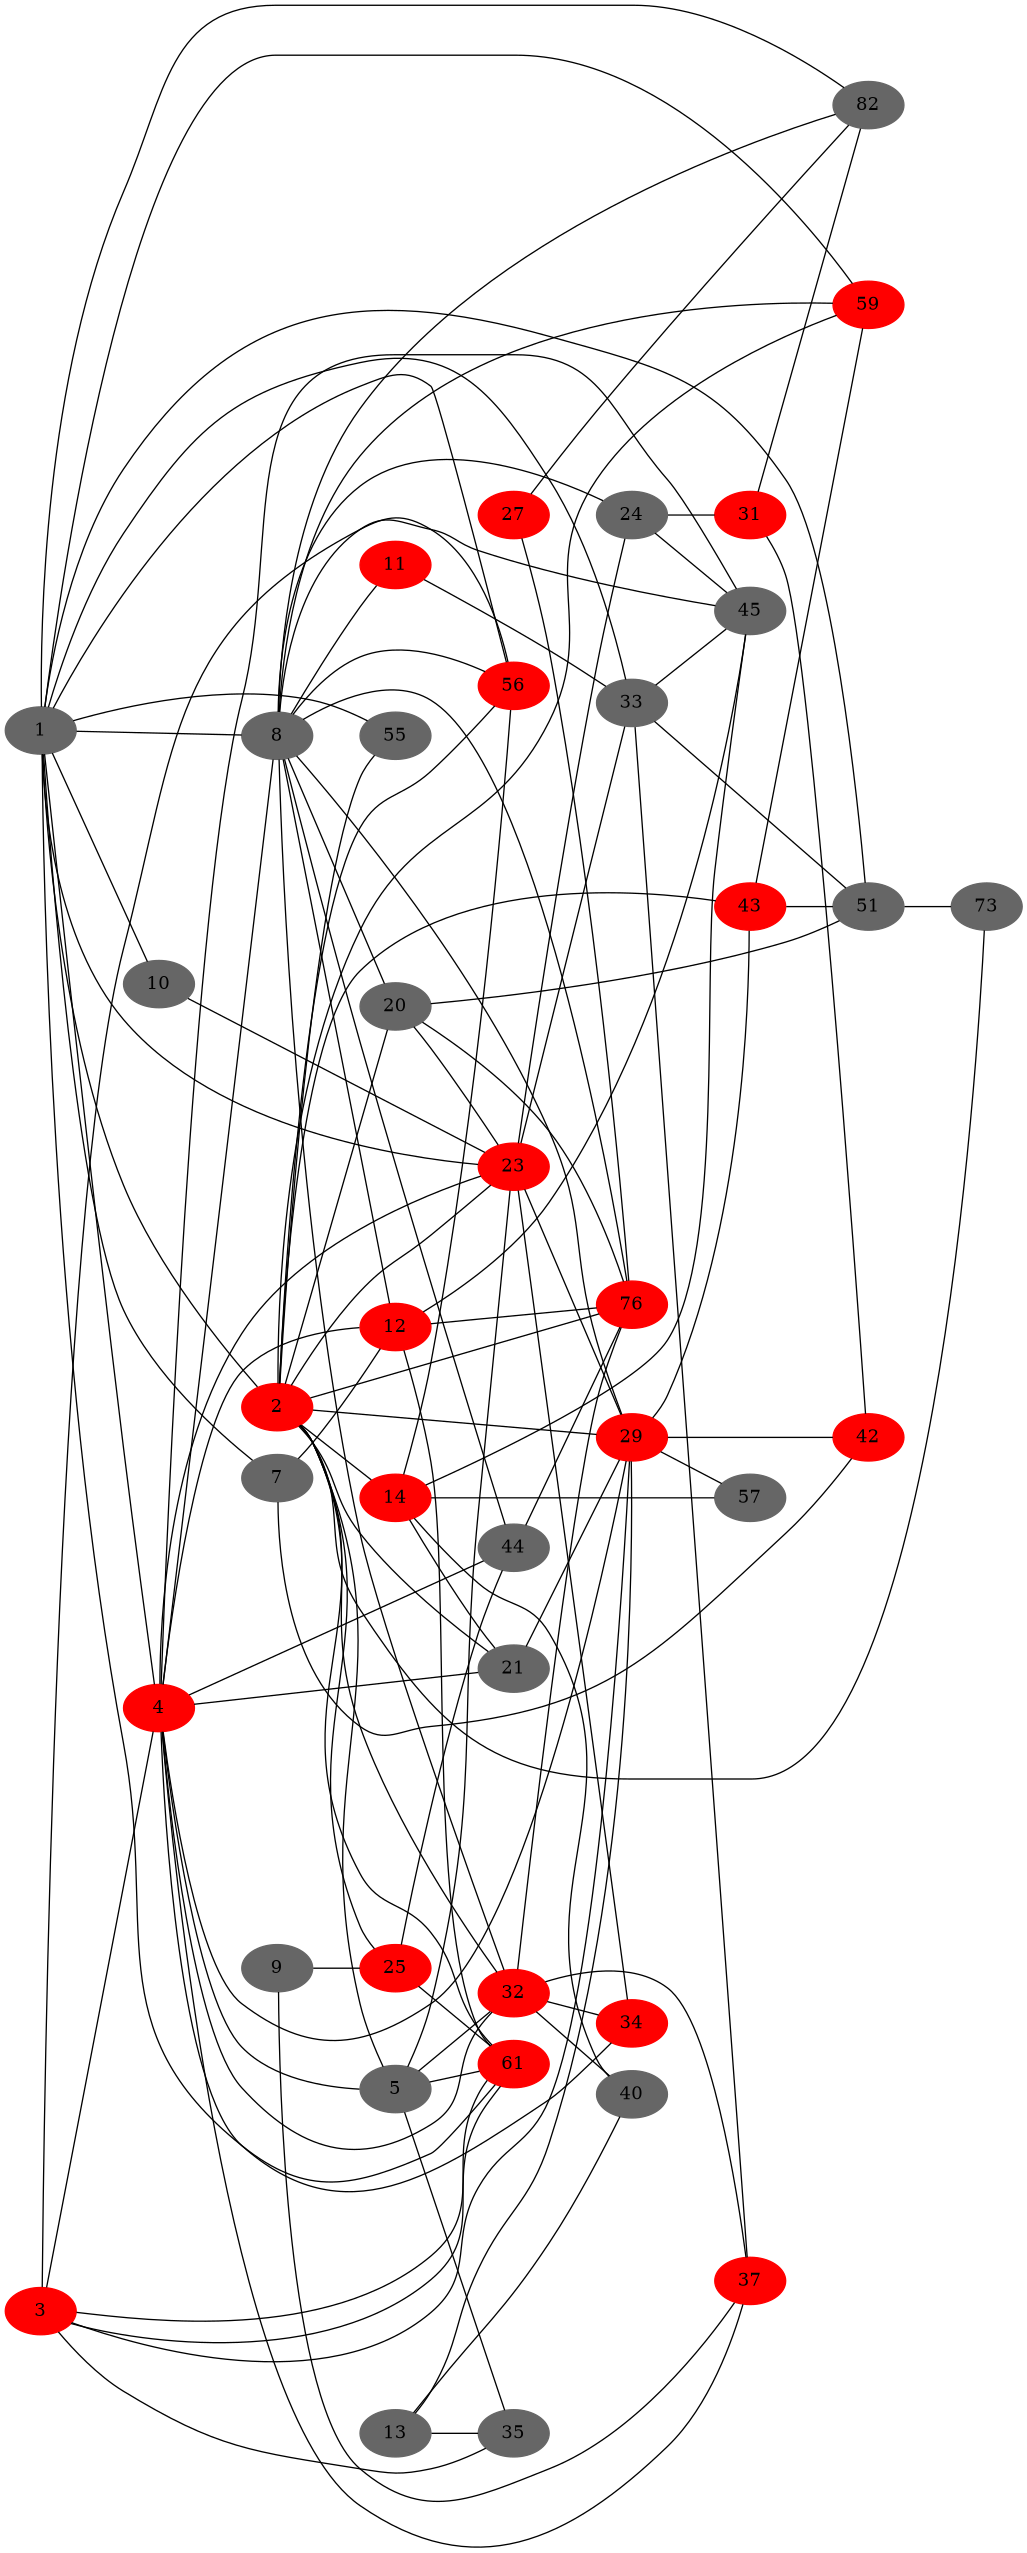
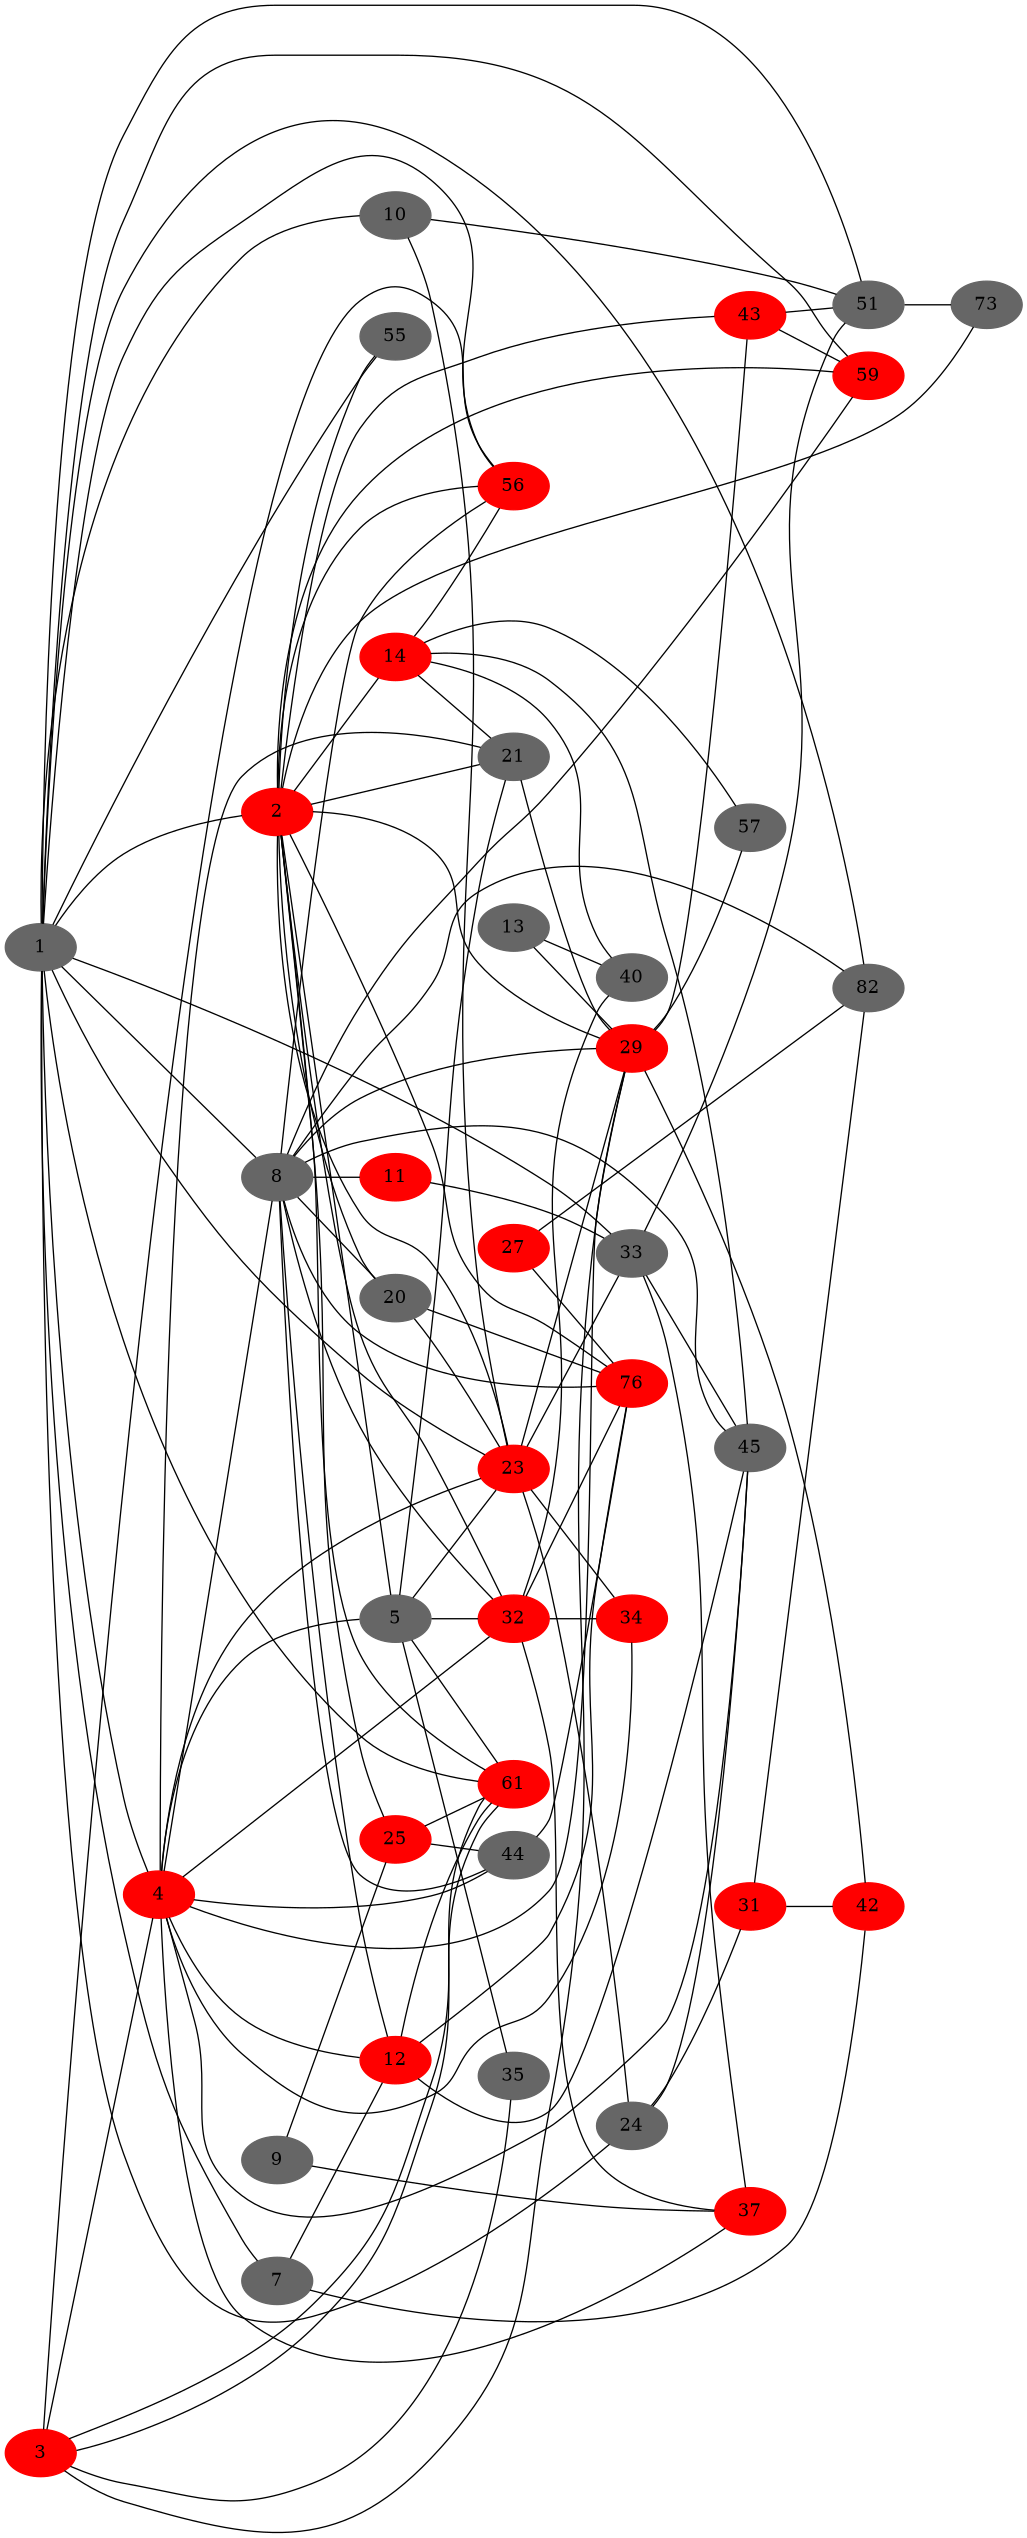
  graph {
    rankdir=LR
    node [color=gray40 style=filled]
    1 [super="+79+16+22"]
    2 [color=red super="+15"]
    4 [color=red super="+6+41+26"]
    7
    8 [super="+38+19+52+17"]
    10
    23 [color=red super="+36+53"]
    33 [super="+62"]
    51
    55
    56 [color=red super="+64+71"]
    59 [color=red]
    61 [color=red]
    82
    5 [super="+63+54"]
    14 [color=red super="+70"]
    20 [super="+74"]
    21 [super="+30"]
    25 [color=red super="+39"]
    29 [color=red super="+60+78"]
    32 [color=red super="+72+65"]
    43 [color=red]
    73
    76 [color=red super="+81"]
    12 [color=red super="+18"]
    34 [color=red]
    37 [color=red super="+77"]
    44
    45 [super="+66+67"]
    42 [color=red super="+48"]
    11 [color=red]
    24
    35
    40
    57
    3 [color=red super="+83"]
    31 [color=red]
    9
    13
    27 [color=red]
    1 -- 2
    1 -- 4
    1 -- 7
    1 -- 8 [weight=2]
    1 -- 10
    1 -- 23 [weight=2]
    1 -- 33
    1 -- 51
    1 -- 55
    1 -- 56
    1 -- 59
    1 -- 61
    1 -- 82
    2 -- 23
    2 -- 55
    2 -- 56
    2 -- 59
    2 -- 61
    2 -- 5 [weight=2]
    2 -- 14 [weight=2]
    2 -- 20
    2 -- 21
    2 -- 25
    2 -- 29
    2 -- 32
    2 -- 43
    2 -- 73
    2 -- 76 [weight=2]
    4 -- 8 [weight=2]
    4 -- 23
    4 -- 5
    4 -- 21
    4 -- 29
    4 -- 32 [weight=2]
    4 -- 12 [weight=2]
    4 -- 34
    4 -- 37
    4 -- 44
    4 -- 45
    7 -- 12
    7 -- 42
    8 -- 56
    8 -- 59
    8 -- 82
    8 -- 20
    8 -- 29
    8 -- 32
    8 -- 76
    8 -- 12
    8 -- 44
    8 -- 45
    8 -- 11
-   8 -- 24
+   1 -- 24
    10 -- 23
    23 -- 33
    23 -- 29
    23 -- 34
    23 -- 24
    33 -- 51
    33 -- 37
    33 -- 45
    51 -- 73 [weight=2]
    5 -- 23
    5 -- 61
+   5 -- 21
    5 -- 32 [weight=2]
    5 -- 35
    14 -- 56
    14 -- 21
    14 -- 45
    14 -- 40
    14 -- 57
    20 -- 23
-   20 -- 51
+   10 -- 51
    20 -- 76
    21 -- 29
    25 -- 61 [weight=2]
    25 -- 44
    29 -- 43
    29 -- 42
    29 -- 57
    32 -- 76
    32 -- 34
    32 -- 37
    32 -- 40
    43 -- 51
    43 -- 59
    12 -- 61
    12 -- 76
    12 -- 45
    44 -- 76
    11 -- 33
    24 -- 45
    24 -- 31
    3 -- 4
    3 -- 56
    3 -- 61
    3 -- 61
    3 -- 29
    3 -- 35
    31 -- 82
    31 -- 42
    9 -- 25
    9 -- 37
    13 -- 29
-   13 -- 35
    13 -- 40
    27 -- 82
    27 -- 76
  }
